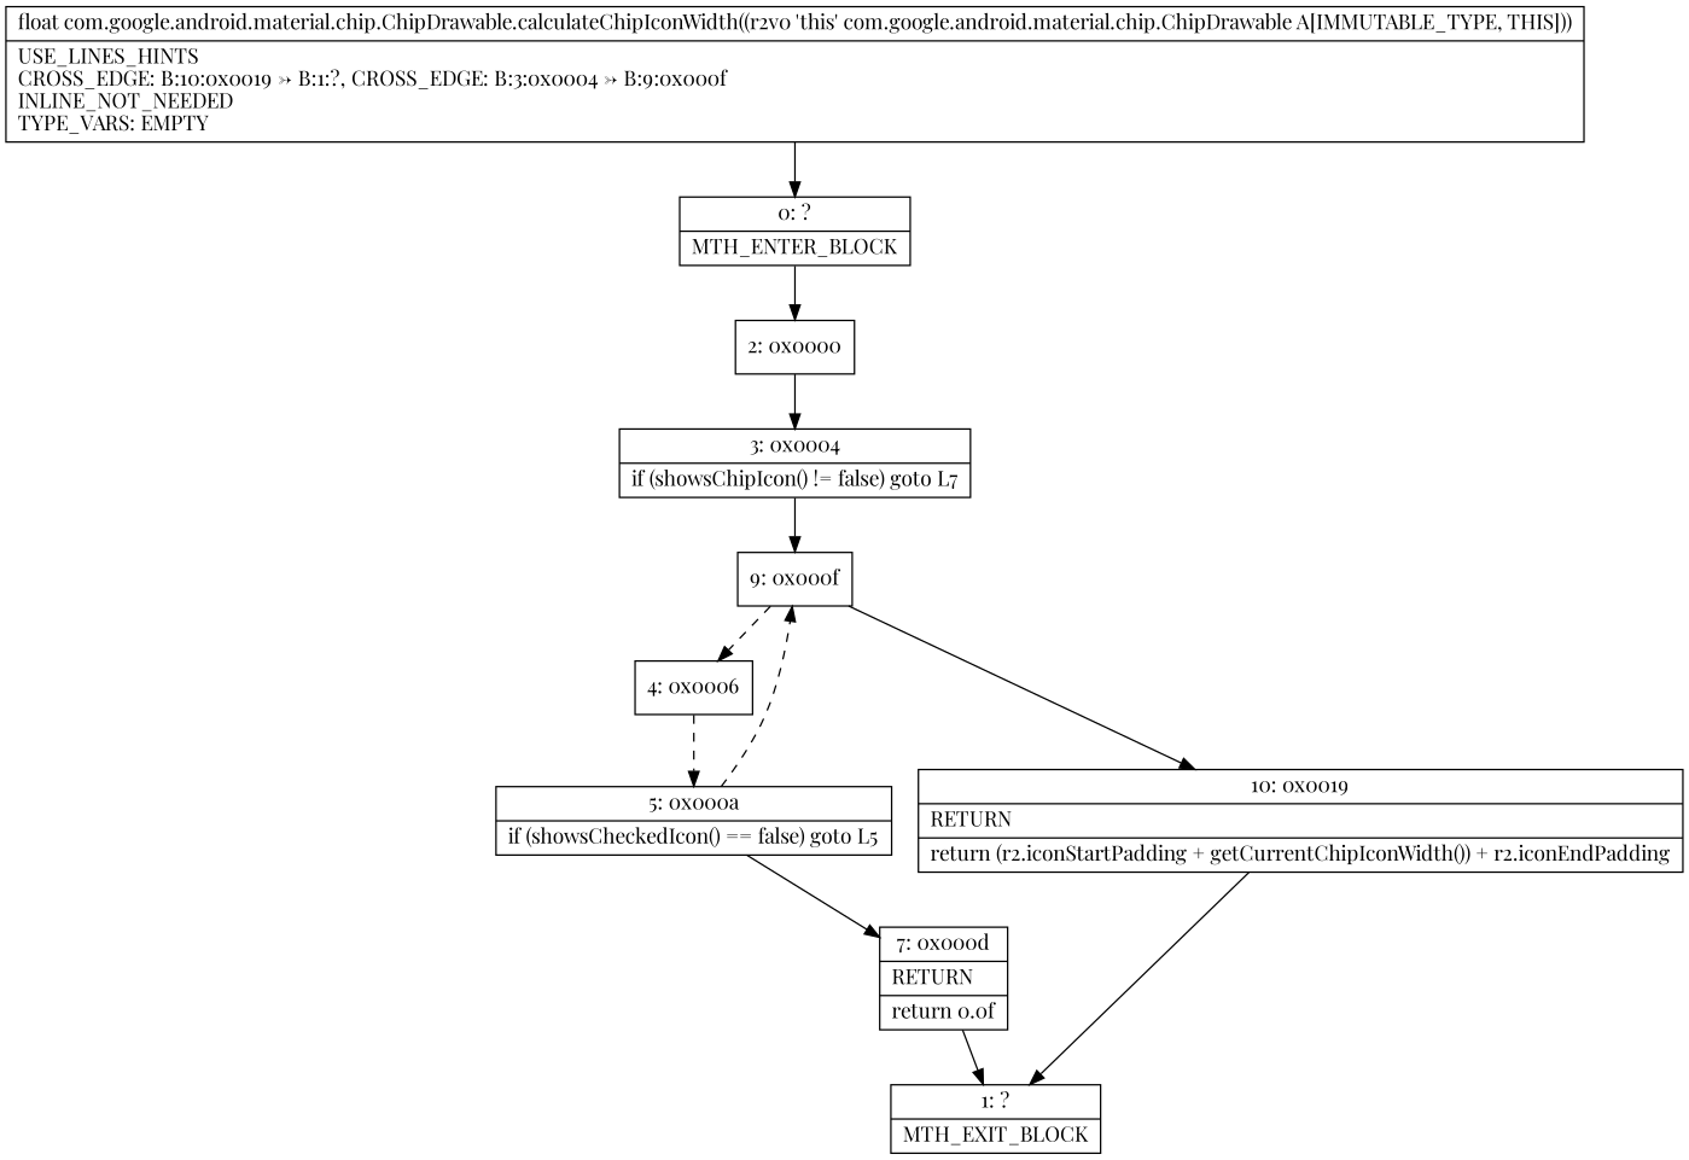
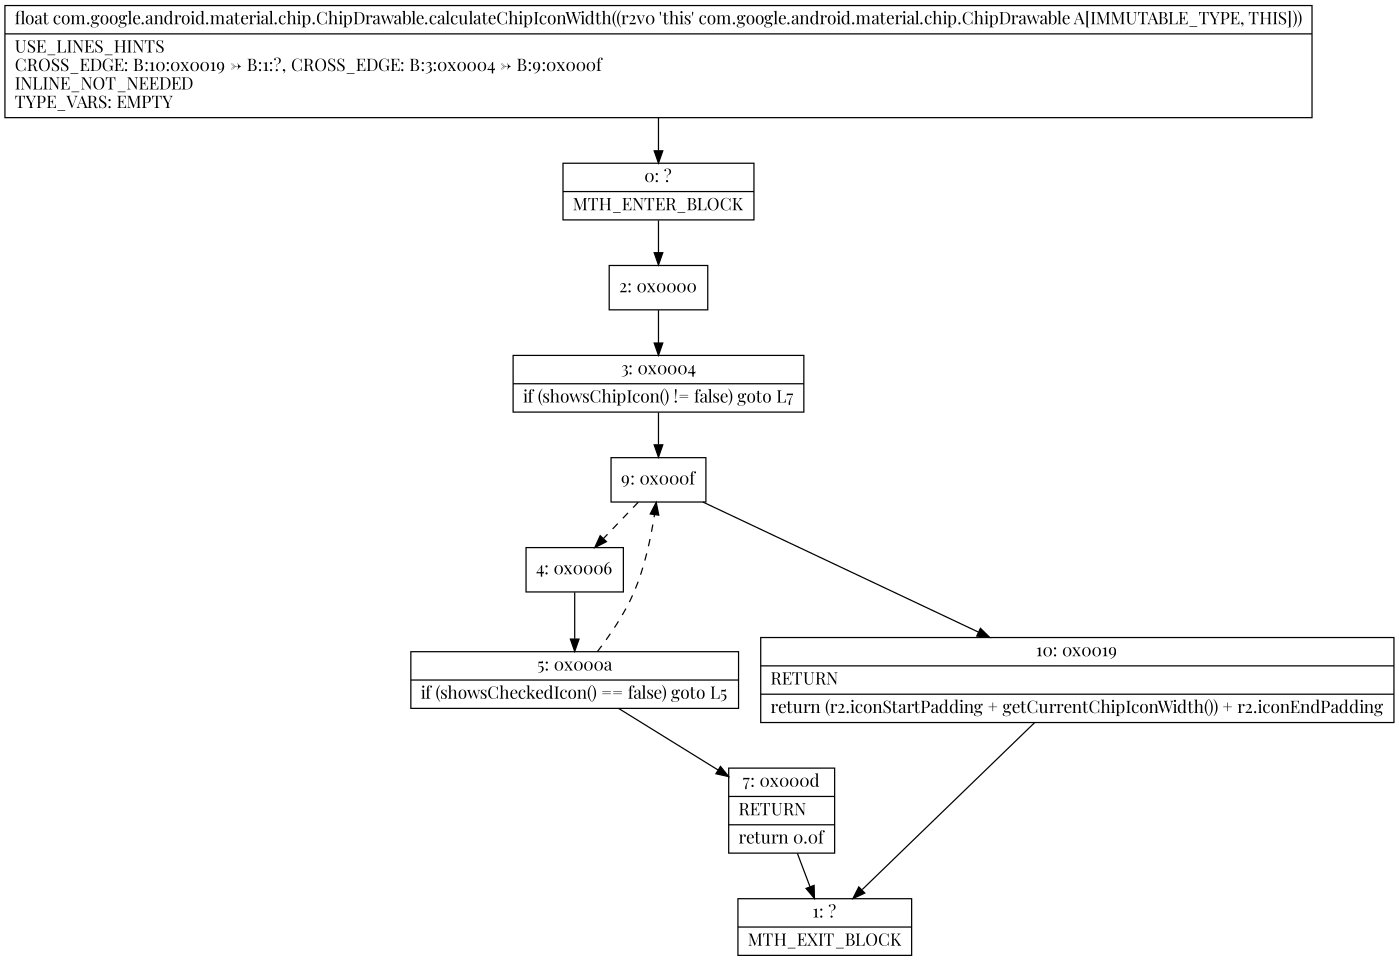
  digraph {
    fontname="Playfair Display"
    node [fontname="Playfair Display" shape=record]
    edge [fontname="Playfair Display"]
    n1 [label="{0\:\ ?|MTH_ENTER_BLOCK\l}"]
    n2 [label="{2\:\ 0x0000}"]
    n3 [label="{3\:\ 0x0004|if (showsChipIcon() != false) goto L7\l}"]
    n4 [label="{9\:\ 0x000f}"]
    n5 [label="{4\:\ 0x0006}"]
    n6 [label="{5\:\ 0x000a|if (showsCheckedIcon() == false) goto L5\l}"]
    n7 [label="{10\:\ 0x0019|RETURN\l|return (r2.iconStartPadding + getCurrentChipIconWidth()) + r2.iconEndPadding\l}"]
    n8 [label="{7\:\ 0x000d|RETURN\l|return 0.0f\l}"]
    n9 [label="{1\:\ ?|MTH_EXIT_BLOCK\l}"]
    n10 [label="{float com.google.android.material.chip.ChipDrawable.calculateChipIconWidth((r2v0 'this' com.google.android.material.chip.ChipDrawable A[IMMUTABLE_TYPE, THIS]))  | USE_LINES_HINTS\lCROSS_EDGE: B:10:0x0019 \-\> B:1:?, CROSS_EDGE: B:3:0x0004 \-\> B:9:0x000f\lINLINE_NOT_NEEDED\lTYPE_VARS: EMPTY\l}"]
    n1 -> n2
    n2 -> n3
    n3 -> n4
    n4 -> n5 [style=dashed]
    n4 -> n7
-   n5 -> n6 [style=dashed]
+   n5 -> n6
    n6 -> n4 [style=dashed]
    n6 -> n8
    n7 -> n9
    n8 -> n9
    n10 -> n1
  }
